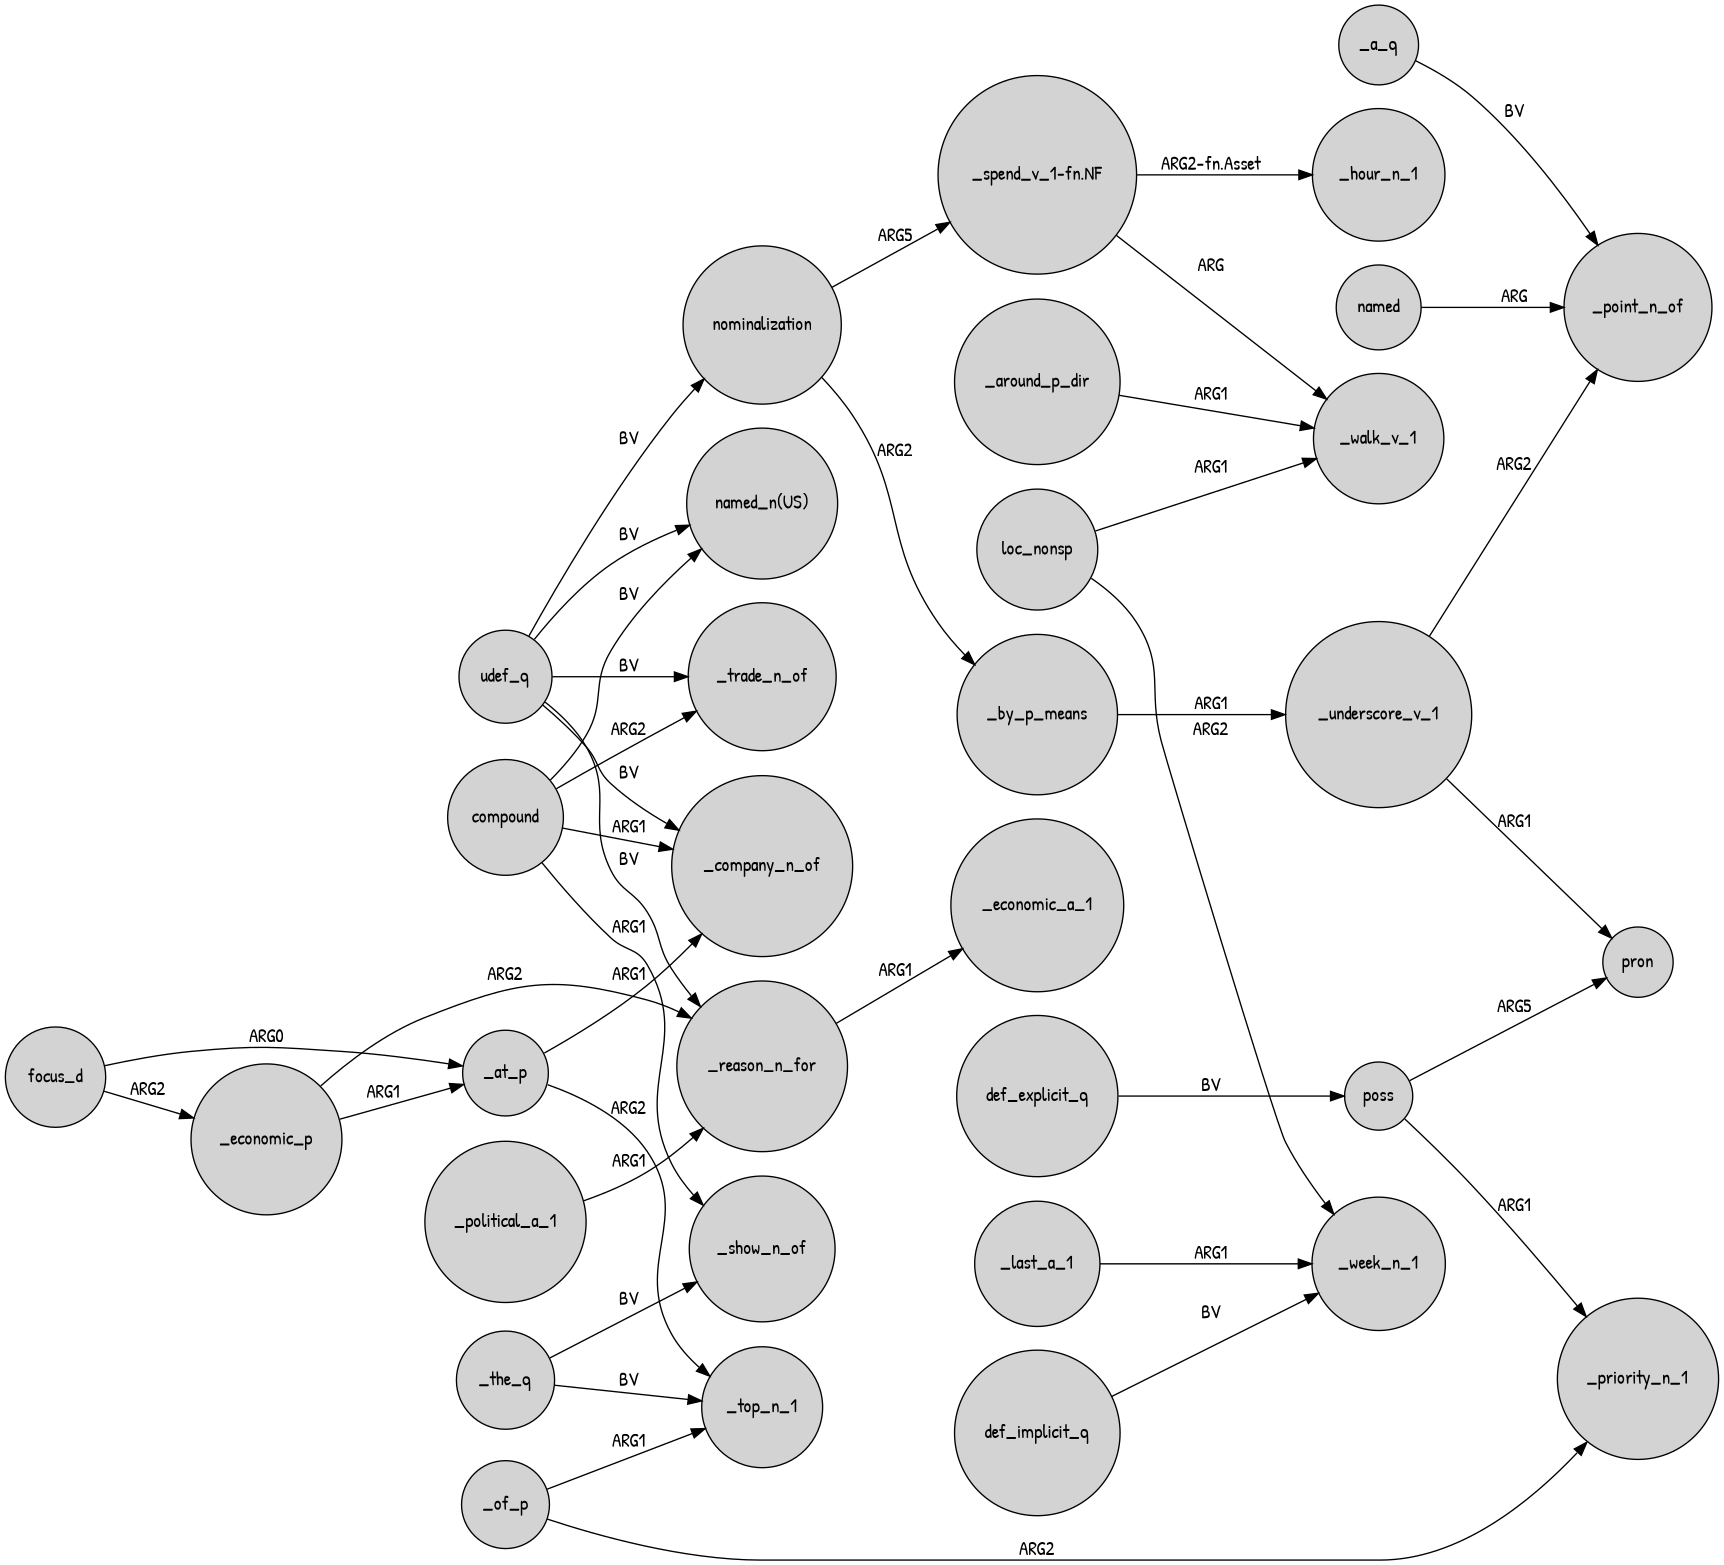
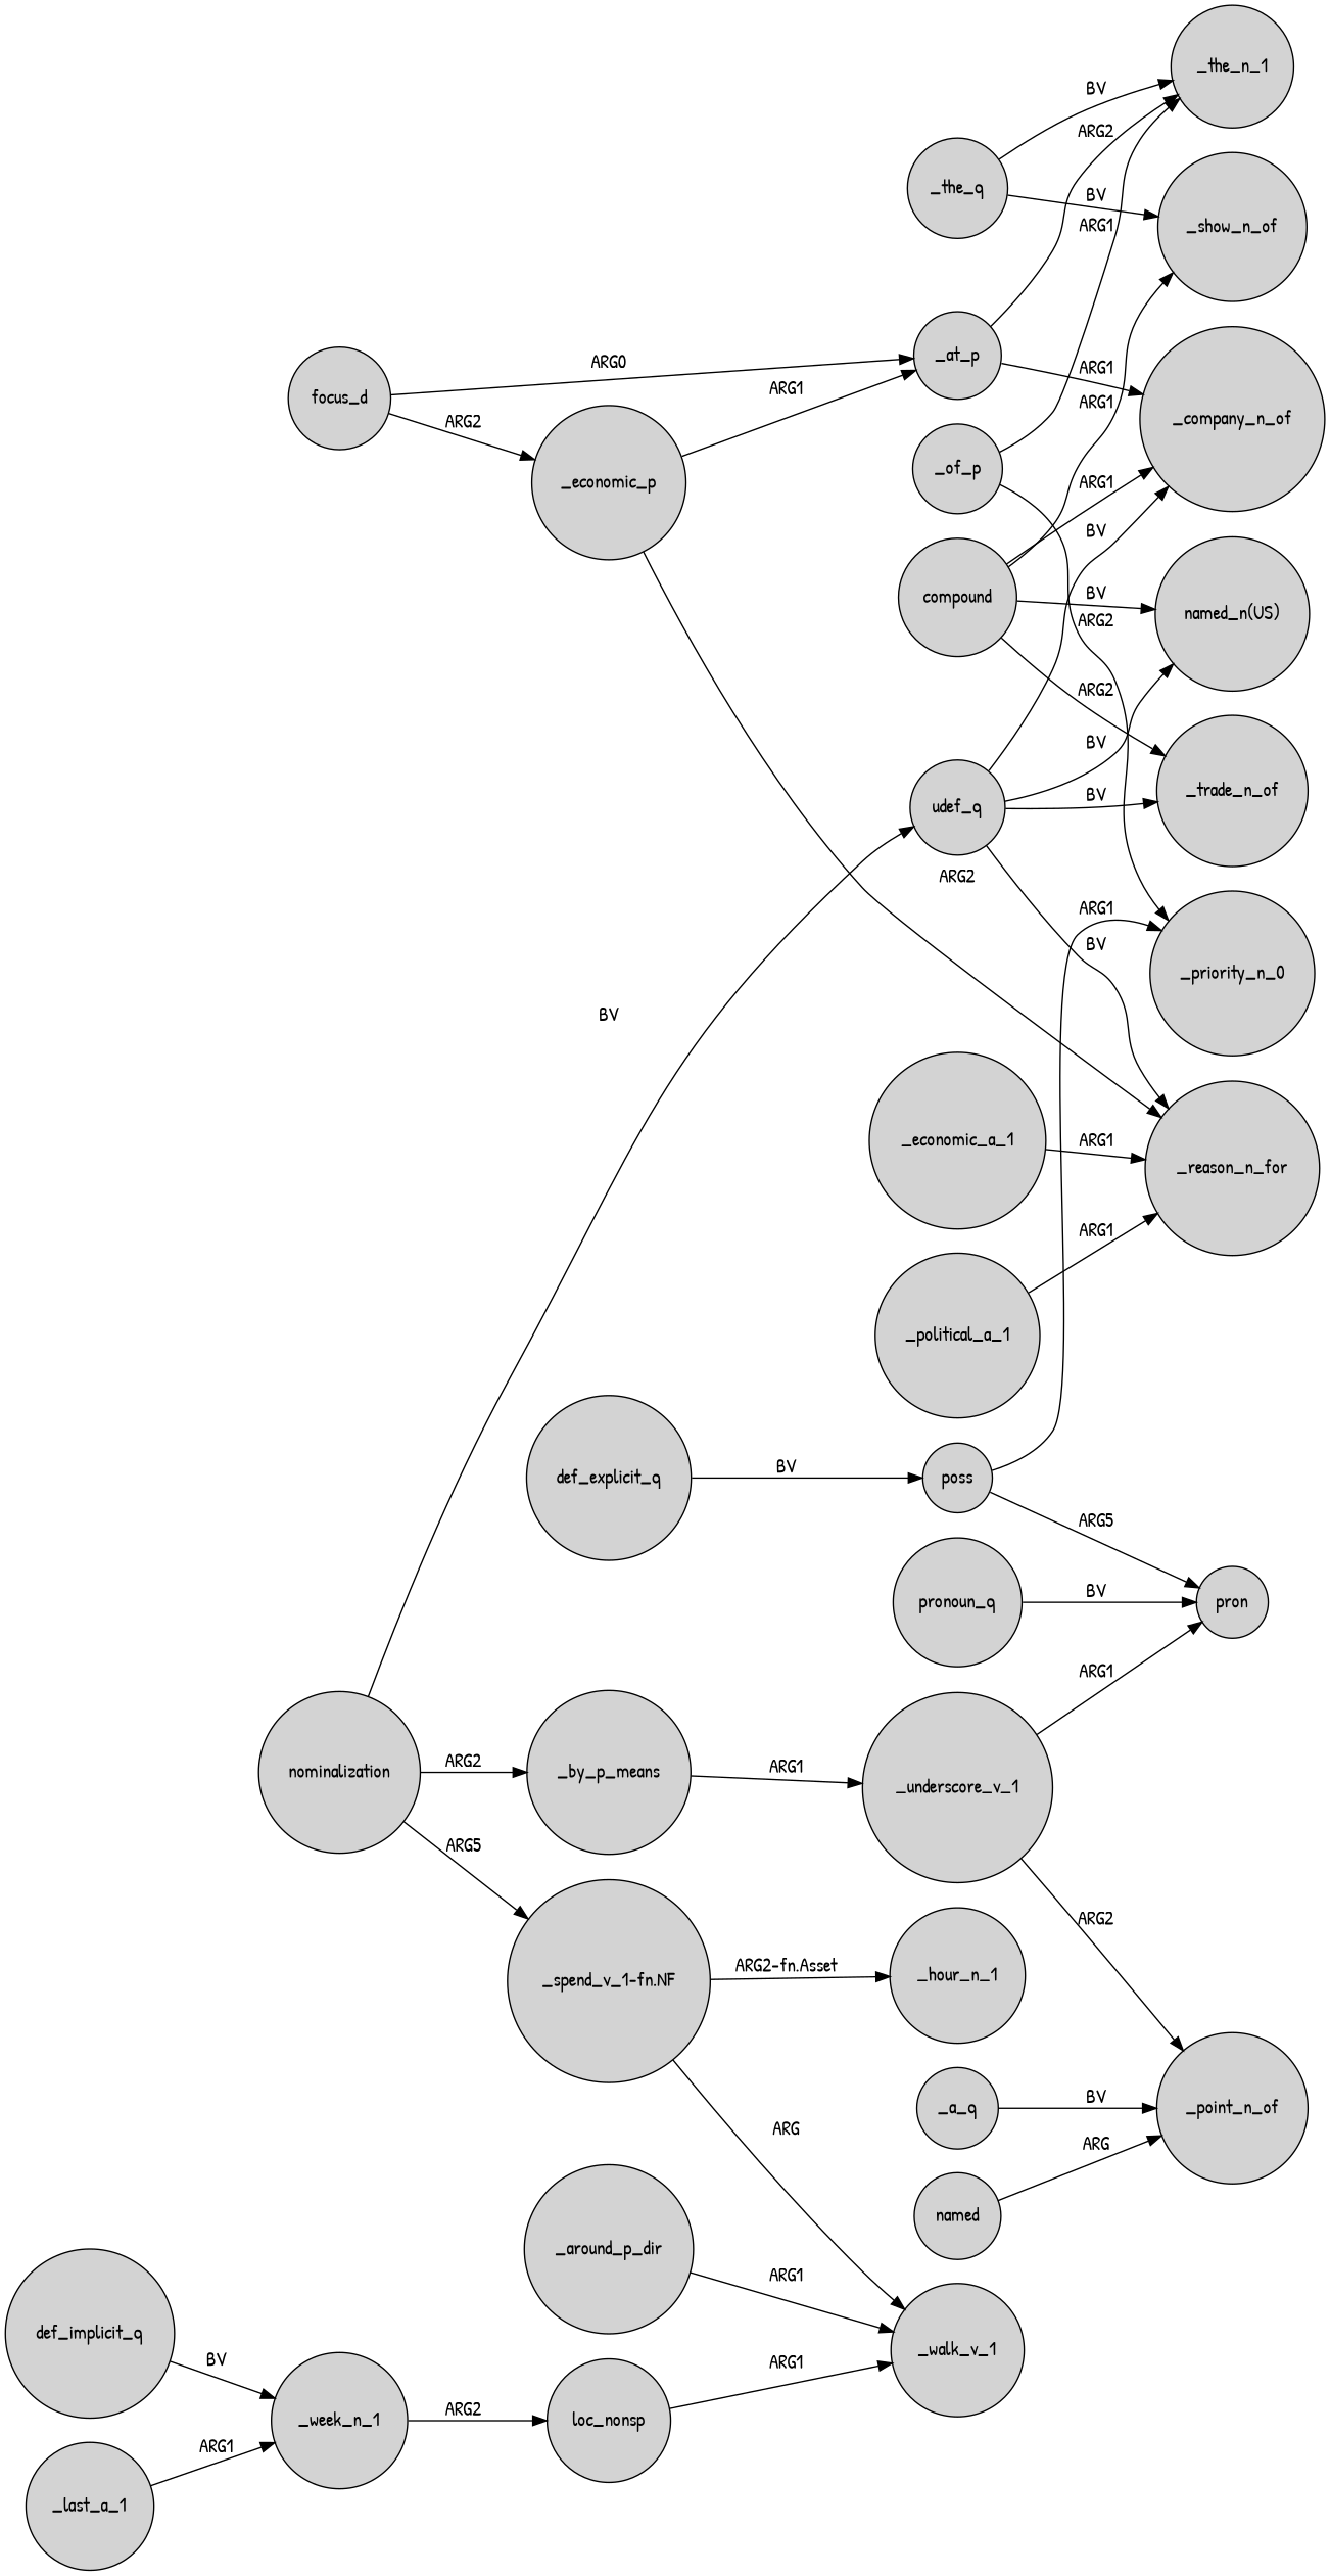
  digraph {
    fontname="Patrick Hand"
    rankdir=LR
    node [fontname="Patrick Hand" shape=circle style=filled]
    edge [fontname="Patrick Hand"]
    udef_q
    _trade_n_of
    "named_n(US)"
    nominalization
    _reason_n_for
    _company_n_of
    _by_p_means
    "_spend_v_1-fn.NF"
    n9 [label=named]
    _point_n_of
    _underscore_v_1
    pron
    _hour_n_1
    _walk_v_1
    def_implicit_q
    _week_n_1
    poss
-   _priority_n_1
+   _priority_n_1 [label=_priority_n_0]
    _at_p
-   _top_n_1
+   _top_n_1 [label=_the_n_1]
    _of_p
    def_explicit_q
    _economic_a_1
    _around_p_dir
    compound
    _show_n_of
    focus_d
    n28 [label=_economic_p]
    _a_q
+   pronoun_q
    loc_nonsp
    _the_q
    _last_a_1
    _political_a_1
    udef_q -> _trade_n_of [label=BV]
    udef_q -> "named_n(US)" [label=BV]
-   udef_q -> nominalization [label=BV]
+   nominalization -> udef_q [label=BV]
    udef_q -> _reason_n_for [label=BV]
    udef_q -> _company_n_of [label=BV]
    nominalization -> _by_p_means [label=ARG2]
    nominalization -> "_spend_v_1-fn.NF" [label=ARG5]
    _by_p_means -> _underscore_v_1 [label=ARG1]
    "_spend_v_1-fn.NF" -> _hour_n_1 [label="ARG2-fn.Asset"]
    "_spend_v_1-fn.NF" -> _walk_v_1 [label=ARG]
    n9 -> _point_n_of [label=ARG]
    _underscore_v_1 -> _point_n_of [label=ARG2]
    _underscore_v_1 -> pron [label=ARG1]
    def_implicit_q -> _week_n_1 [label=BV]
    poss -> pron [label=ARG5]
    poss -> _priority_n_1 [label=ARG1]
    _at_p -> _company_n_of [label=ARG1]
    _at_p -> _top_n_1 [label=ARG2]
    _of_p -> _priority_n_1 [label=ARG2]
    _of_p -> _top_n_1 [label=ARG1]
    def_explicit_q -> poss [label=BV]
-   _reason_n_for -> _economic_a_1 [label=ARG1]
+   _economic_a_1 -> _reason_n_for [label=ARG1]
    _around_p_dir -> _walk_v_1 [label=ARG1]
    compound -> _trade_n_of [label=ARG2]
    compound -> "named_n(US)" [label=BV]
    compound -> _company_n_of [label=ARG1]
    compound -> _show_n_of [label=ARG1]
    focus_d -> _at_p [label=ARG0]
    focus_d -> n28 [label=ARG2]
    n28 -> _reason_n_for [label=ARG2]
    n28 -> _at_p [label=ARG1]
    _a_q -> _point_n_of [label=BV]
+   pronoun_q -> pron [label=BV]
    loc_nonsp -> _walk_v_1 [label=ARG1]
-   loc_nonsp -> _week_n_1 [label=ARG2]
+   _week_n_1 -> loc_nonsp [label=ARG2]
    _the_q -> _top_n_1 [label=BV]
    _the_q -> _show_n_of [label=BV]
    _last_a_1 -> _week_n_1 [label=ARG1]
    _political_a_1 -> _reason_n_for [label=ARG1]
  }
